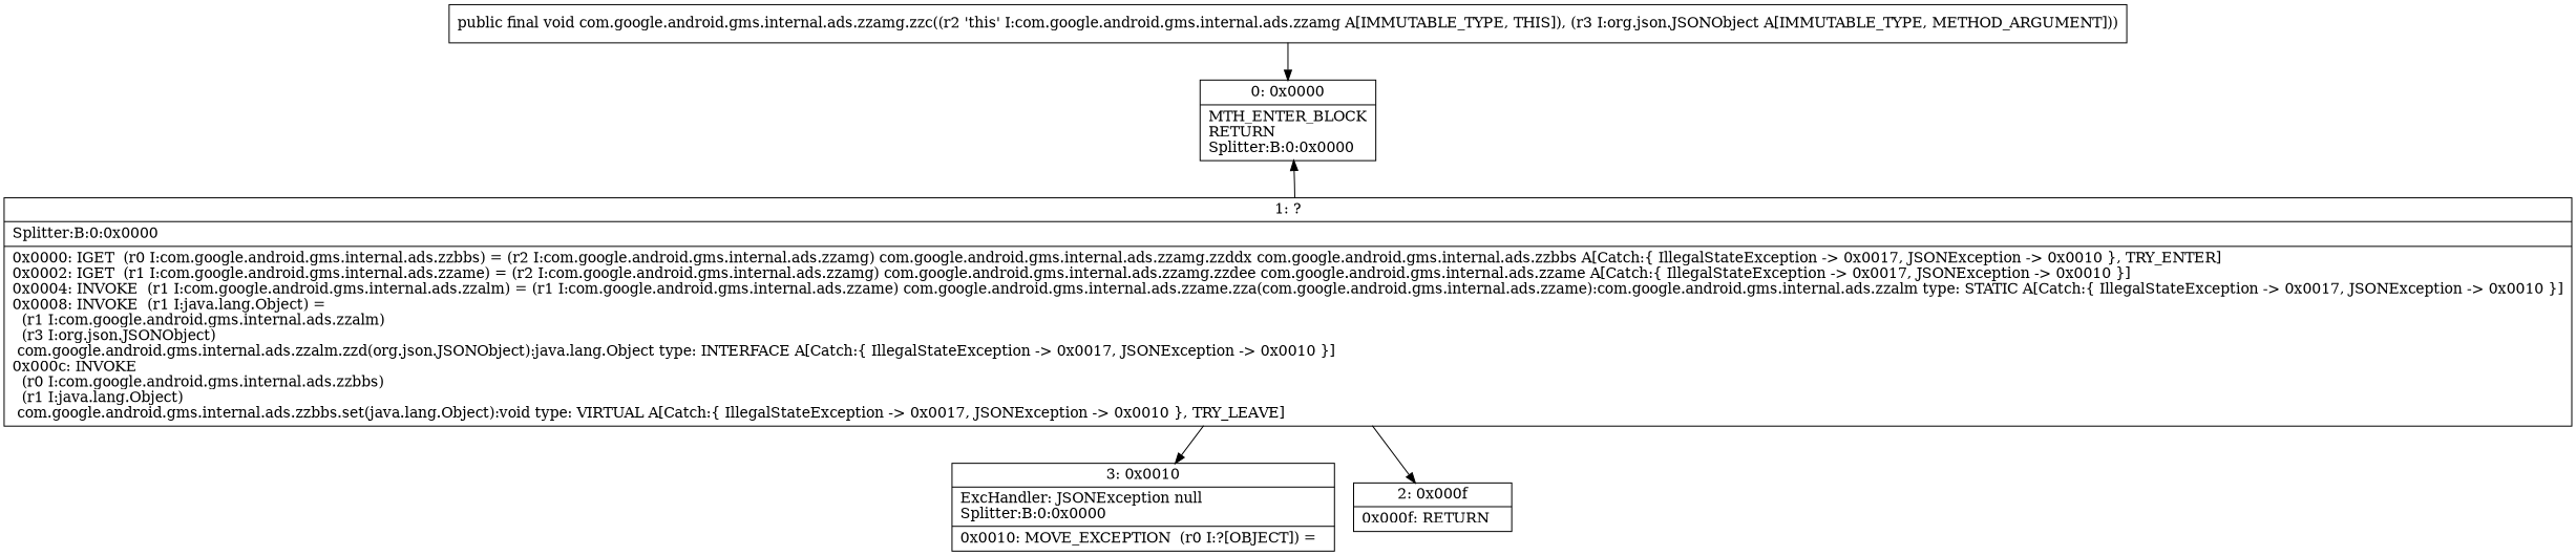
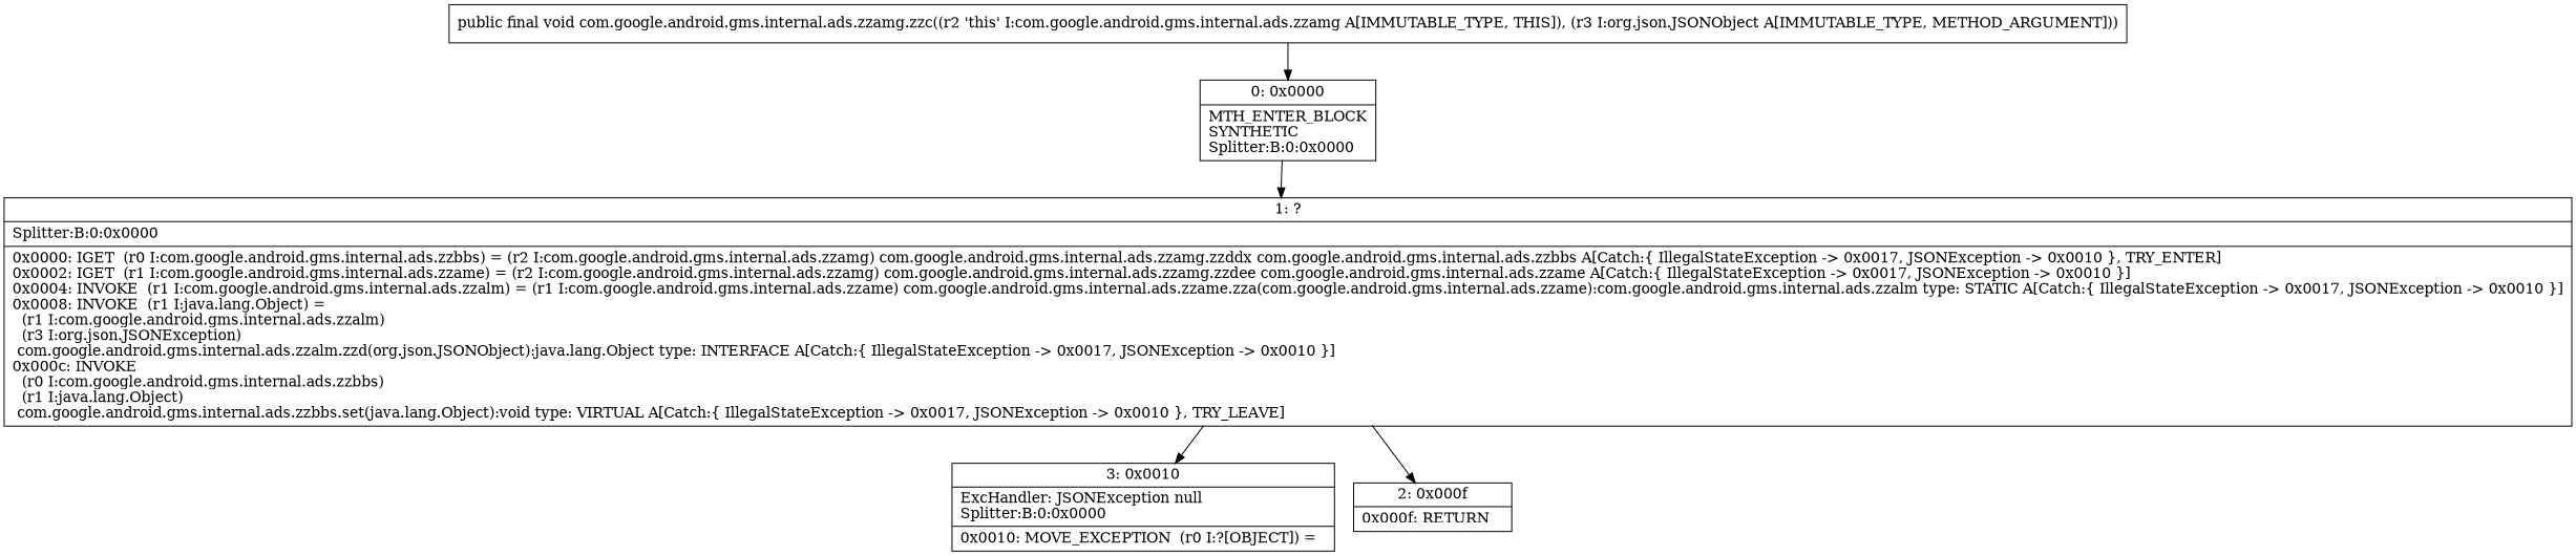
  digraph {
    node [shape=record]
-   n1 [label="{0\:\ 0x0000|MTH_ENTER_BLOCK\lRETURN\lSplitter:B:0:0x0000\l}"]
-   n2 [label="{1\:\ ?|Splitter:B:0:0x0000\l|0x0000: IGET  (r0 I:com.google.android.gms.internal.ads.zzbbs) = (r2 I:com.google.android.gms.internal.ads.zzamg) com.google.android.gms.internal.ads.zzamg.zzddx com.google.android.gms.internal.ads.zzbbs A[Catch:\{ IllegalStateException \-\> 0x0017, JSONException \-\> 0x0010 \}, TRY_ENTER]\l0x0002: IGET  (r1 I:com.google.android.gms.internal.ads.zzame) = (r2 I:com.google.android.gms.internal.ads.zzamg) com.google.android.gms.internal.ads.zzamg.zzdee com.google.android.gms.internal.ads.zzame A[Catch:\{ IllegalStateException \-\> 0x0017, JSONException \-\> 0x0010 \}]\l0x0004: INVOKE  (r1 I:com.google.android.gms.internal.ads.zzalm) = (r1 I:com.google.android.gms.internal.ads.zzame) com.google.android.gms.internal.ads.zzame.zza(com.google.android.gms.internal.ads.zzame):com.google.android.gms.internal.ads.zzalm type: STATIC A[Catch:\{ IllegalStateException \-\> 0x0017, JSONException \-\> 0x0010 \}]\l0x0008: INVOKE  (r1 I:java.lang.Object) = \l  (r1 I:com.google.android.gms.internal.ads.zzalm)\l  (r3 I:org.json.JSONObject)\l com.google.android.gms.internal.ads.zzalm.zzd(org.json.JSONObject):java.lang.Object type: INTERFACE A[Catch:\{ IllegalStateException \-\> 0x0017, JSONException \-\> 0x0010 \}]\l0x000c: INVOKE  \l  (r0 I:com.google.android.gms.internal.ads.zzbbs)\l  (r1 I:java.lang.Object)\l com.google.android.gms.internal.ads.zzbbs.set(java.lang.Object):void type: VIRTUAL A[Catch:\{ IllegalStateException \-\> 0x0017, JSONException \-\> 0x0010 \}, TRY_LEAVE]\l}"]
+   n1 [label="{0\:\ 0x0000|MTH_ENTER_BLOCK\lSYNTHETIC\lSplitter:B:0:0x0000\l}"]
+   n2 [label="{1\:\ ?|Splitter:B:0:0x0000\l|0x0000: IGET  (r0 I:com.google.android.gms.internal.ads.zzbbs) = (r2 I:com.google.android.gms.internal.ads.zzamg) com.google.android.gms.internal.ads.zzamg.zzddx com.google.android.gms.internal.ads.zzbbs A[Catch:\{ IllegalStateException \-\> 0x0017, JSONException \-\> 0x0010 \}, TRY_ENTER]\l0x0002: IGET  (r1 I:com.google.android.gms.internal.ads.zzame) = (r2 I:com.google.android.gms.internal.ads.zzamg) com.google.android.gms.internal.ads.zzamg.zzdee com.google.android.gms.internal.ads.zzame A[Catch:\{ IllegalStateException \-\> 0x0017, JSONException \-\> 0x0010 \}]\l0x0004: INVOKE  (r1 I:com.google.android.gms.internal.ads.zzalm) = (r1 I:com.google.android.gms.internal.ads.zzame) com.google.android.gms.internal.ads.zzame.zza(com.google.android.gms.internal.ads.zzame):com.google.android.gms.internal.ads.zzalm type: STATIC A[Catch:\{ IllegalStateException \-\> 0x0017, JSONException \-\> 0x0010 \}]\l0x0008: INVOKE  (r1 I:java.lang.Object) = \l  (r1 I:com.google.android.gms.internal.ads.zzalm)\l  (r3 I:org.json.JSONException)\l com.google.android.gms.internal.ads.zzalm.zzd(org.json.JSONObject):java.lang.Object type: INTERFACE A[Catch:\{ IllegalStateException \-\> 0x0017, JSONException \-\> 0x0010 \}]\l0x000c: INVOKE  \l  (r0 I:com.google.android.gms.internal.ads.zzbbs)\l  (r1 I:java.lang.Object)\l com.google.android.gms.internal.ads.zzbbs.set(java.lang.Object):void type: VIRTUAL A[Catch:\{ IllegalStateException \-\> 0x0017, JSONException \-\> 0x0010 \}, TRY_LEAVE]\l}"]
    n3 [label="{3\:\ 0x0010|ExcHandler: JSONException null\lSplitter:B:0:0x0000\l|0x0010: MOVE_EXCEPTION  (r0 I:?[OBJECT]) =  \l}"]
    n4 [label="{2\:\ 0x000f|0x000f: RETURN   \l}"]
    n5 [label="{public final void com.google.android.gms.internal.ads.zzamg.zzc((r2 'this' I:com.google.android.gms.internal.ads.zzamg A[IMMUTABLE_TYPE, THIS]), (r3 I:org.json.JSONObject A[IMMUTABLE_TYPE, METHOD_ARGUMENT])) }"]
-   n2 -> n1
+   n1 -> n2
    n2 -> n3
    n2 -> n4
    n5 -> n1
  }
